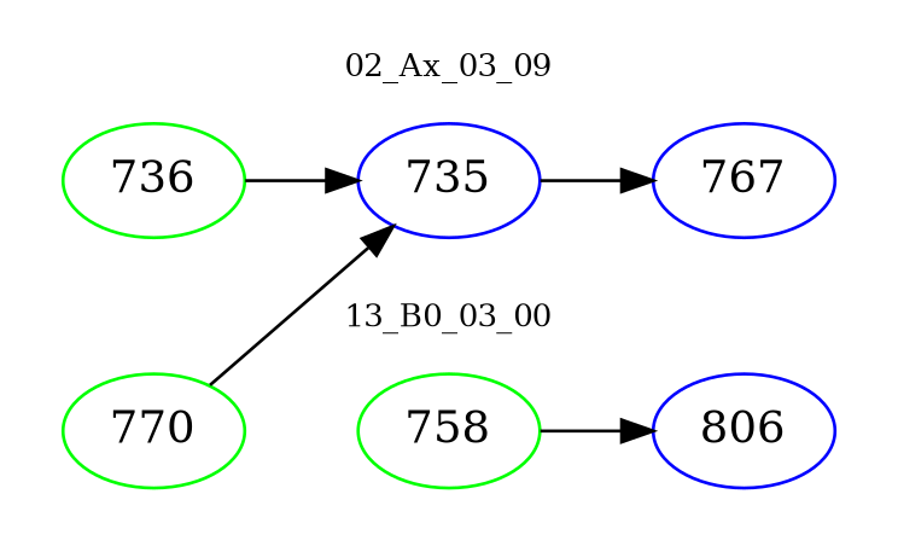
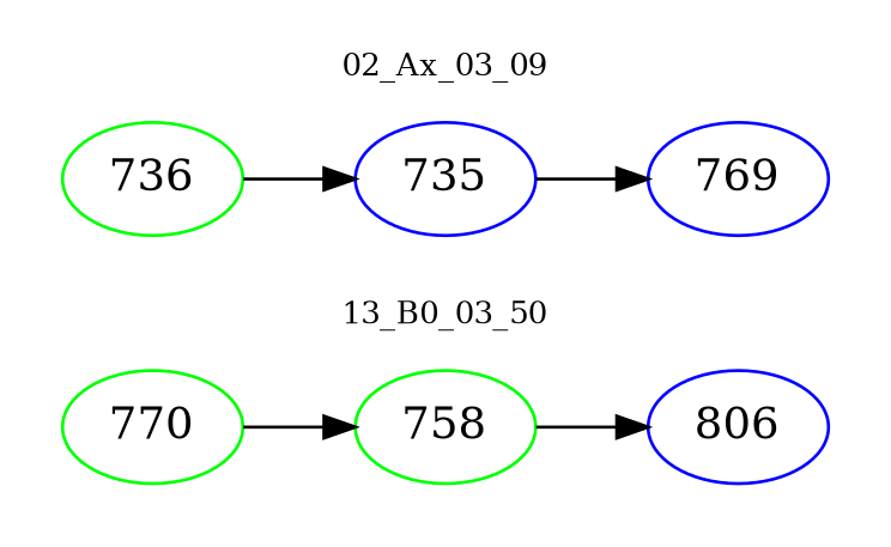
  digraph {
    rankdir=LR
    node [color=green]
    edge [color=black]
    n1 [label=736]
    n2 [color=blue label=735]
-   n3 [color=blue label=767]
+   n3 [color=blue label=769]
    n4 [label=770]
    n5 [label=758]
    n6 [color=blue label=806]
    subgraph cluster_1 {
      color=white
      fontsize=10
      label="02_Ax_03_09"
      n1
      n2
      n3
    }
    subgraph cluster_2 {
      color=white
      fontsize=10
-     label="13_B0_03_00"
+     label="13_B0_03_50"
      n4
      n5
      n6
    }
    n1 -> n2
    n2 -> n3
-   n4 -> n2
+   n4 -> n5
    n5 -> n6
  }
